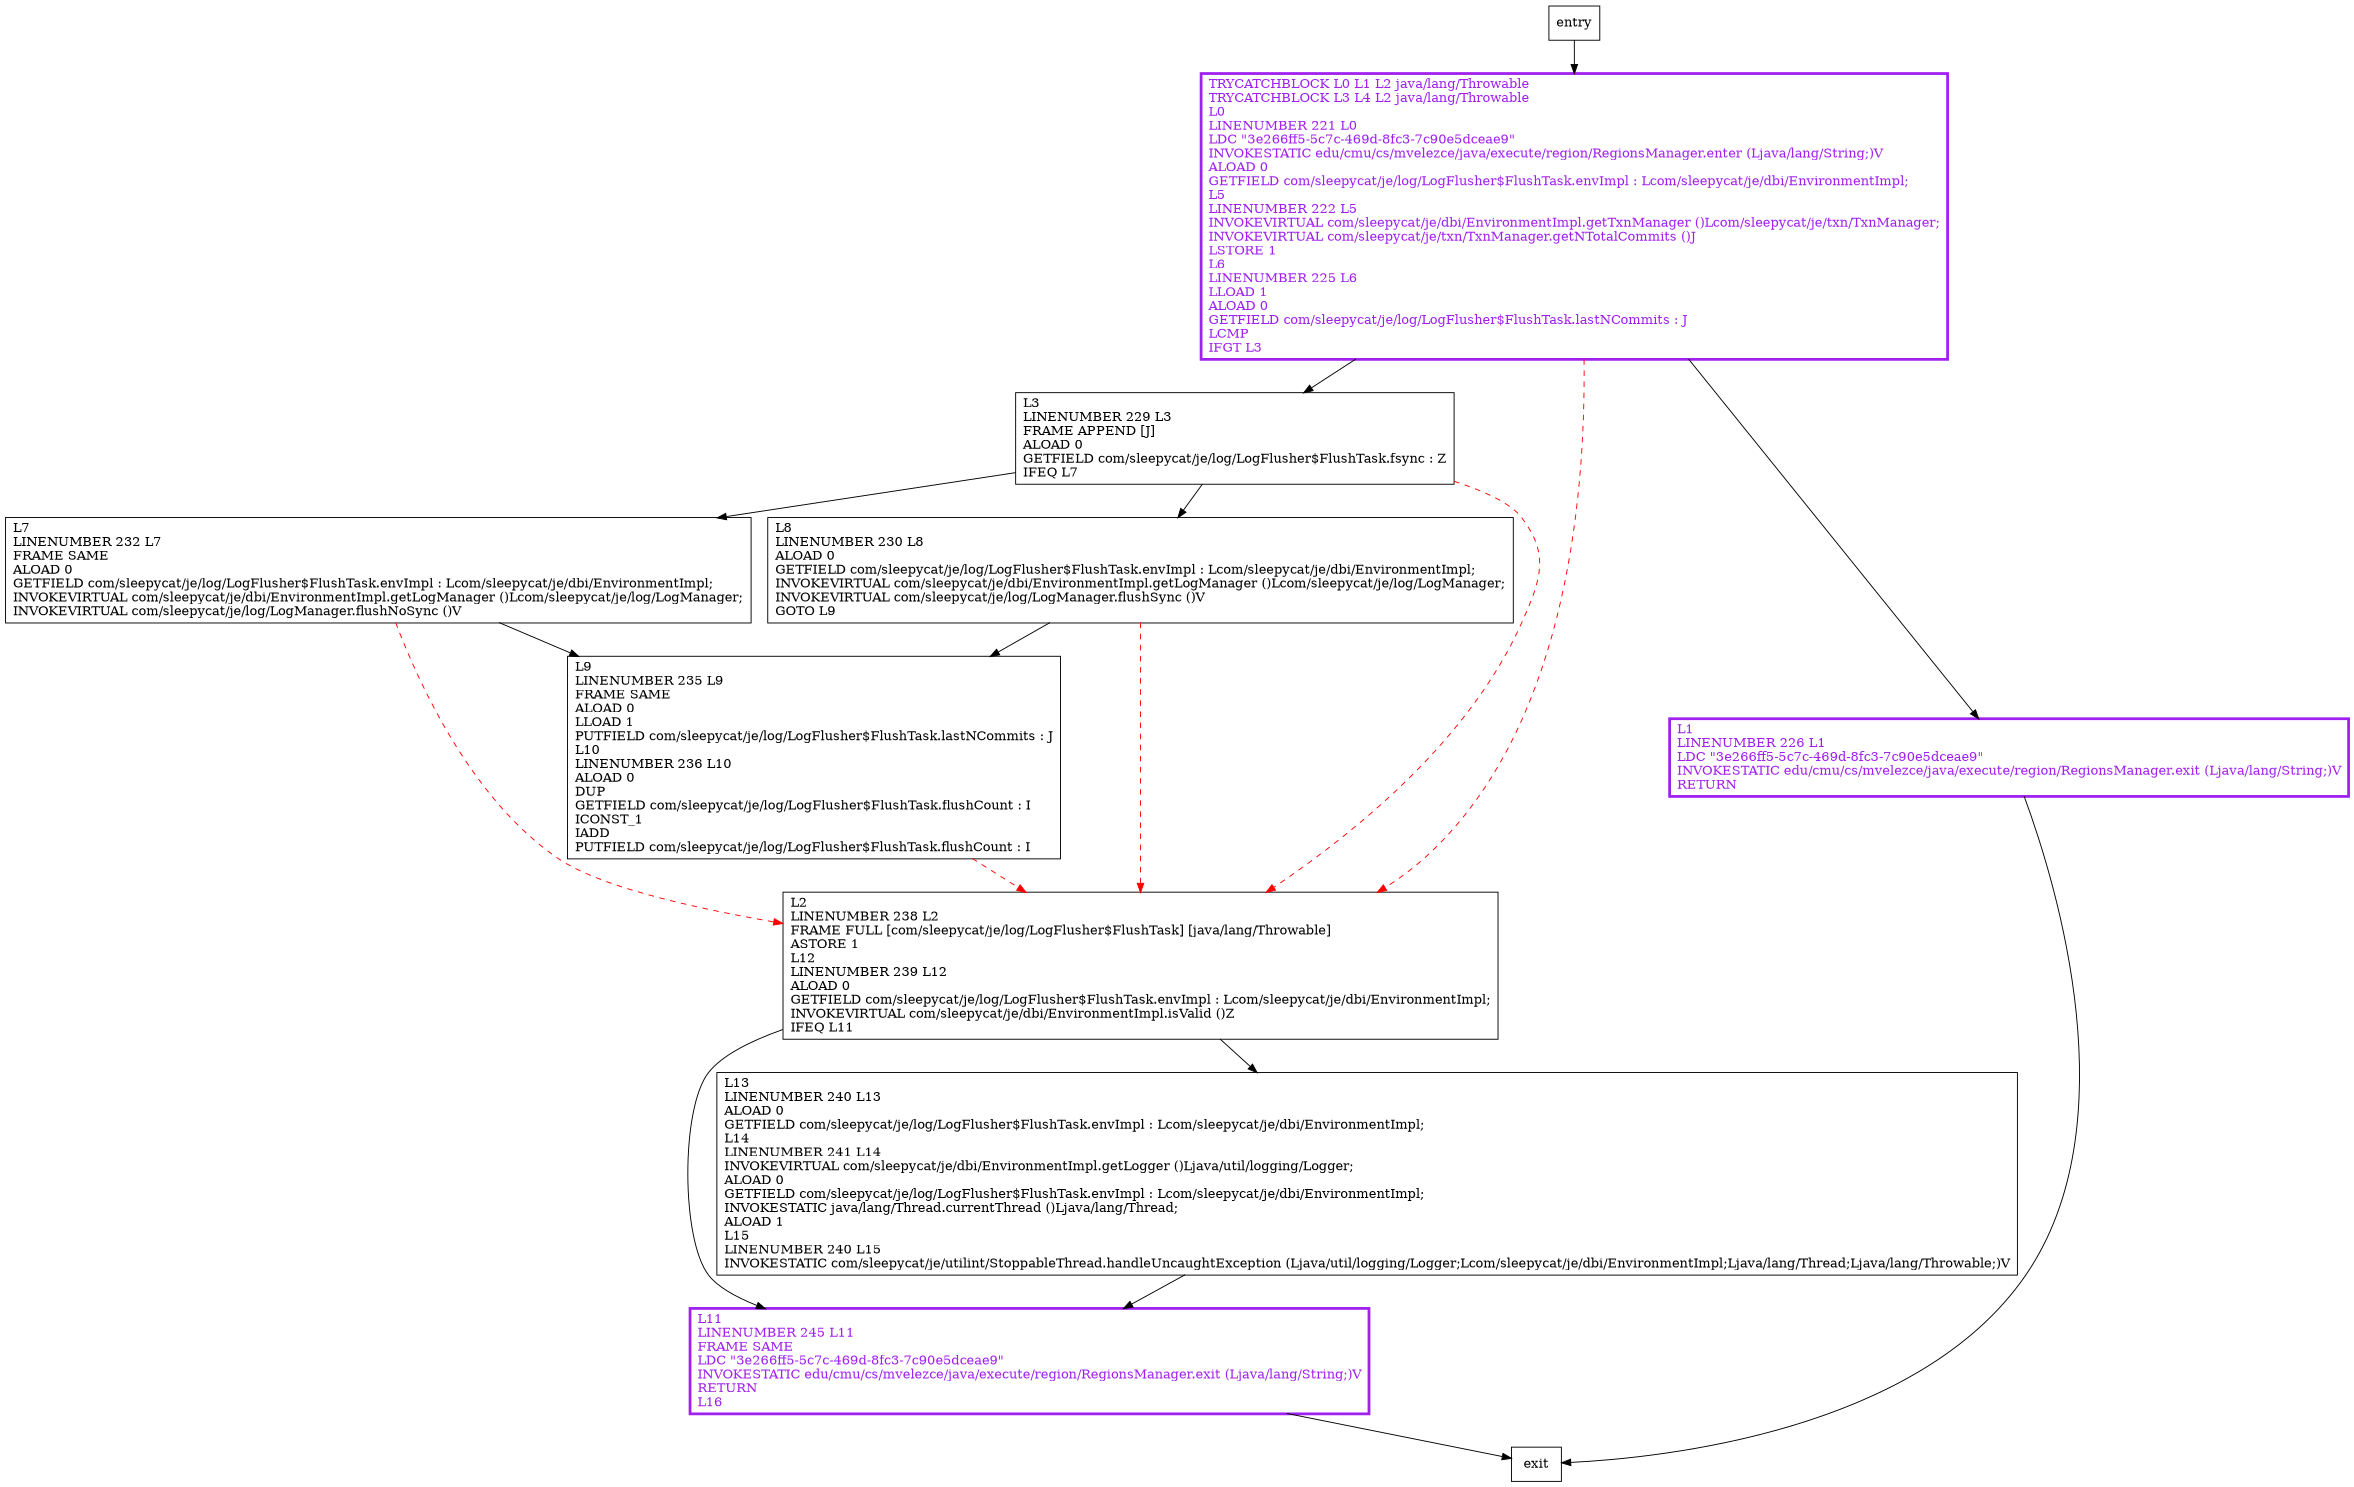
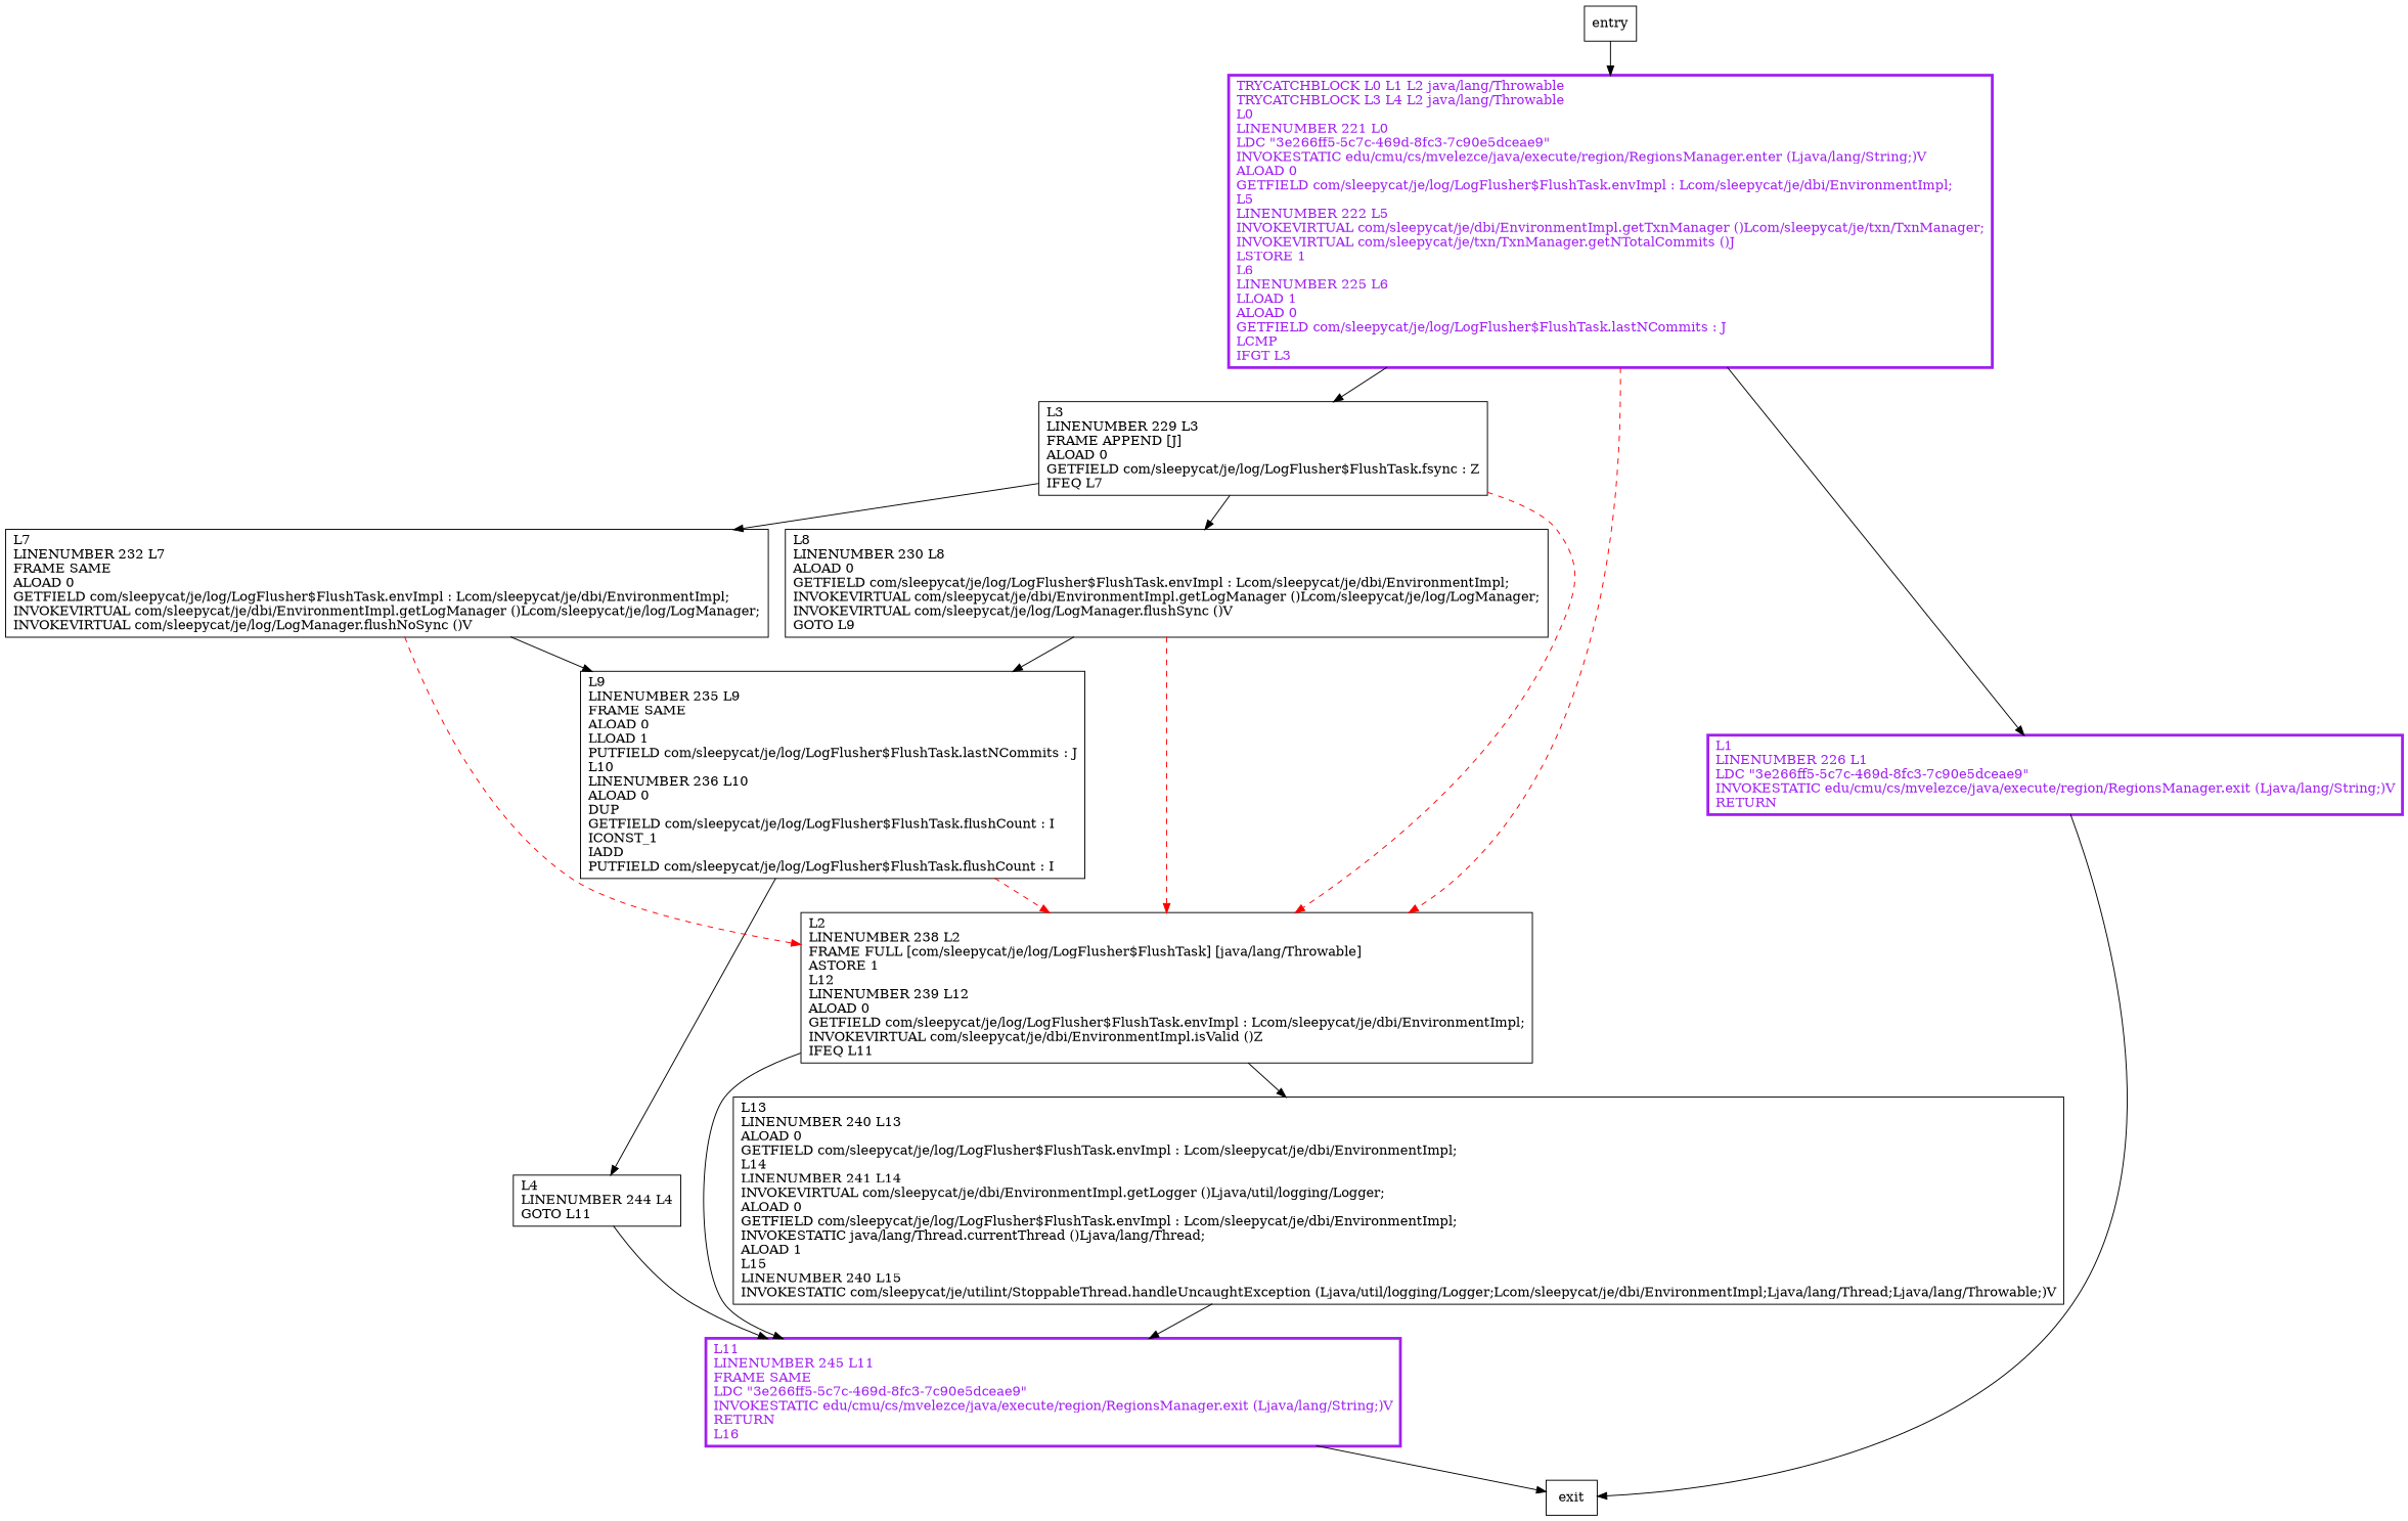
  digraph {
    node [shape=record]
    n1 [label="L8\lLINENUMBER 230 L8\lALOAD 0\lGETFIELD com/sleepycat/je/log/LogFlusher$FlushTask.envImpl : Lcom/sleepycat/je/dbi/EnvironmentImpl;\lINVOKEVIRTUAL com/sleepycat/je/dbi/EnvironmentImpl.getLogManager ()Lcom/sleepycat/je/log/LogManager;\lINVOKEVIRTUAL com/sleepycat/je/log/LogManager.flushSync ()V\lGOTO L9\l"]
    n2 [label="L9\lLINENUMBER 235 L9\lFRAME SAME\lALOAD 0\lLLOAD 1\lPUTFIELD com/sleepycat/je/log/LogFlusher$FlushTask.lastNCommits : J\lL10\lLINENUMBER 236 L10\lALOAD 0\lDUP\lGETFIELD com/sleepycat/je/log/LogFlusher$FlushTask.flushCount : I\lICONST_1\lIADD\lPUTFIELD com/sleepycat/je/log/LogFlusher$FlushTask.flushCount : I\l"]
    n3 [label="L2\lLINENUMBER 238 L2\lFRAME FULL [com/sleepycat/je/log/LogFlusher$FlushTask] [java/lang/Throwable]\lASTORE 1\lL12\lLINENUMBER 239 L12\lALOAD 0\lGETFIELD com/sleepycat/je/log/LogFlusher$FlushTask.envImpl : Lcom/sleepycat/je/dbi/EnvironmentImpl;\lINVOKEVIRTUAL com/sleepycat/je/dbi/EnvironmentImpl.isValid ()Z\lIFEQ L11\l"]
    n4 [label="L3\lLINENUMBER 229 L3\lFRAME APPEND [J]\lALOAD 0\lGETFIELD com/sleepycat/je/log/LogFlusher$FlushTask.fsync : Z\lIFEQ L7\l"]
    n5 [label="L7\lLINENUMBER 232 L7\lFRAME SAME\lALOAD 0\lGETFIELD com/sleepycat/je/log/LogFlusher$FlushTask.envImpl : Lcom/sleepycat/je/dbi/EnvironmentImpl;\lINVOKEVIRTUAL com/sleepycat/je/dbi/EnvironmentImpl.getLogManager ()Lcom/sleepycat/je/log/LogManager;\lINVOKEVIRTUAL com/sleepycat/je/log/LogManager.flushNoSync ()V\l"]
+   n6 [label="L4\lLINENUMBER 244 L4\lGOTO L11\l"]
    n7 [color=purple fontcolor=purple label="L11\lLINENUMBER 245 L11\lFRAME SAME\lLDC \"3e266ff5-5c7c-469d-8fc3-7c90e5dceae9\"\lINVOKESTATIC edu/cmu/cs/mvelezce/java/execute/region/RegionsManager.exit (Ljava/lang/String;)V\lRETURN\lL16\l" penwidth=3]
    exit
    n9 [color=purple fontcolor=purple label="L1\lLINENUMBER 226 L1\lLDC \"3e266ff5-5c7c-469d-8fc3-7c90e5dceae9\"\lINVOKESTATIC edu/cmu/cs/mvelezce/java/execute/region/RegionsManager.exit (Ljava/lang/String;)V\lRETURN\l" penwidth=3]
    n10 [label="L13\lLINENUMBER 240 L13\lALOAD 0\lGETFIELD com/sleepycat/je/log/LogFlusher$FlushTask.envImpl : Lcom/sleepycat/je/dbi/EnvironmentImpl;\lL14\lLINENUMBER 241 L14\lINVOKEVIRTUAL com/sleepycat/je/dbi/EnvironmentImpl.getLogger ()Ljava/util/logging/Logger;\lALOAD 0\lGETFIELD com/sleepycat/je/log/LogFlusher$FlushTask.envImpl : Lcom/sleepycat/je/dbi/EnvironmentImpl;\lINVOKESTATIC java/lang/Thread.currentThread ()Ljava/lang/Thread;\lALOAD 1\lL15\lLINENUMBER 240 L15\lINVOKESTATIC com/sleepycat/je/utilint/StoppableThread.handleUncaughtException (Ljava/util/logging/Logger;Lcom/sleepycat/je/dbi/EnvironmentImpl;Ljava/lang/Thread;Ljava/lang/Throwable;)V\l"]
    n11 [color=purple fontcolor=purple label="TRYCATCHBLOCK L0 L1 L2 java/lang/Throwable\lTRYCATCHBLOCK L3 L4 L2 java/lang/Throwable\lL0\lLINENUMBER 221 L0\lLDC \"3e266ff5-5c7c-469d-8fc3-7c90e5dceae9\"\lINVOKESTATIC edu/cmu/cs/mvelezce/java/execute/region/RegionsManager.enter (Ljava/lang/String;)V\lALOAD 0\lGETFIELD com/sleepycat/je/log/LogFlusher$FlushTask.envImpl : Lcom/sleepycat/je/dbi/EnvironmentImpl;\lL5\lLINENUMBER 222 L5\lINVOKEVIRTUAL com/sleepycat/je/dbi/EnvironmentImpl.getTxnManager ()Lcom/sleepycat/je/txn/TxnManager;\lINVOKEVIRTUAL com/sleepycat/je/txn/TxnManager.getNTotalCommits ()J\lLSTORE 1\lL6\lLINENUMBER 225 L6\lLLOAD 1\lALOAD 0\lGETFIELD com/sleepycat/je/log/LogFlusher$FlushTask.lastNCommits : J\lLCMP\lIFGT L3\l" penwidth=3]
    entry
    n1 -> n2
    n1 -> n3 [color=red style=dashed]
    n2 -> n3 [color=red style=dashed]
+   n2 -> n6
    n3 -> n7
    n3 -> n10
    n4 -> n1
    n4 -> n3 [color=red style=dashed]
    n4 -> n5
    n5 -> n2
    n5 -> n3 [color=red style=dashed]
+   n6 -> n7
    n7 -> exit
    n9 -> exit
    n10 -> n7
    n11 -> n3 [color=red style=dashed]
    n11 -> n4
    n11 -> n9
    entry -> n11
  }
